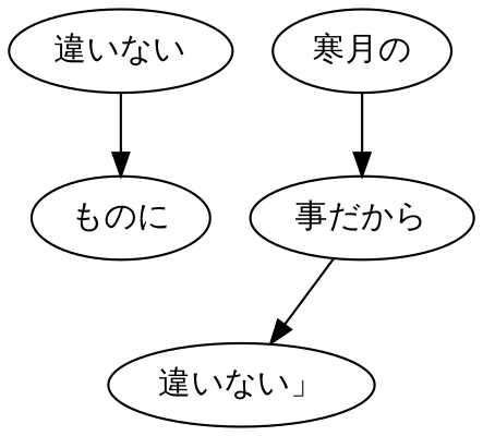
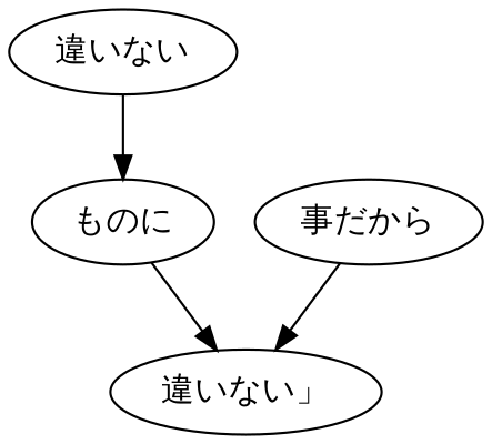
  digraph {
    fontname="IBM Plex Mono"
    node [fontname="IBM Plex Mono"]
    edge [fontname="IBM Plex Mono"]
    n1 [label="事だから"]
    n2 [label="違いない」"]
-   n3 [label="寒月の"]
    n4 [label="違いない"]
    n5 [label="ものに"]
    n1 -> n2
-   n3 -> n1
    n4 -> n5
+   n5 -> n2
  }
